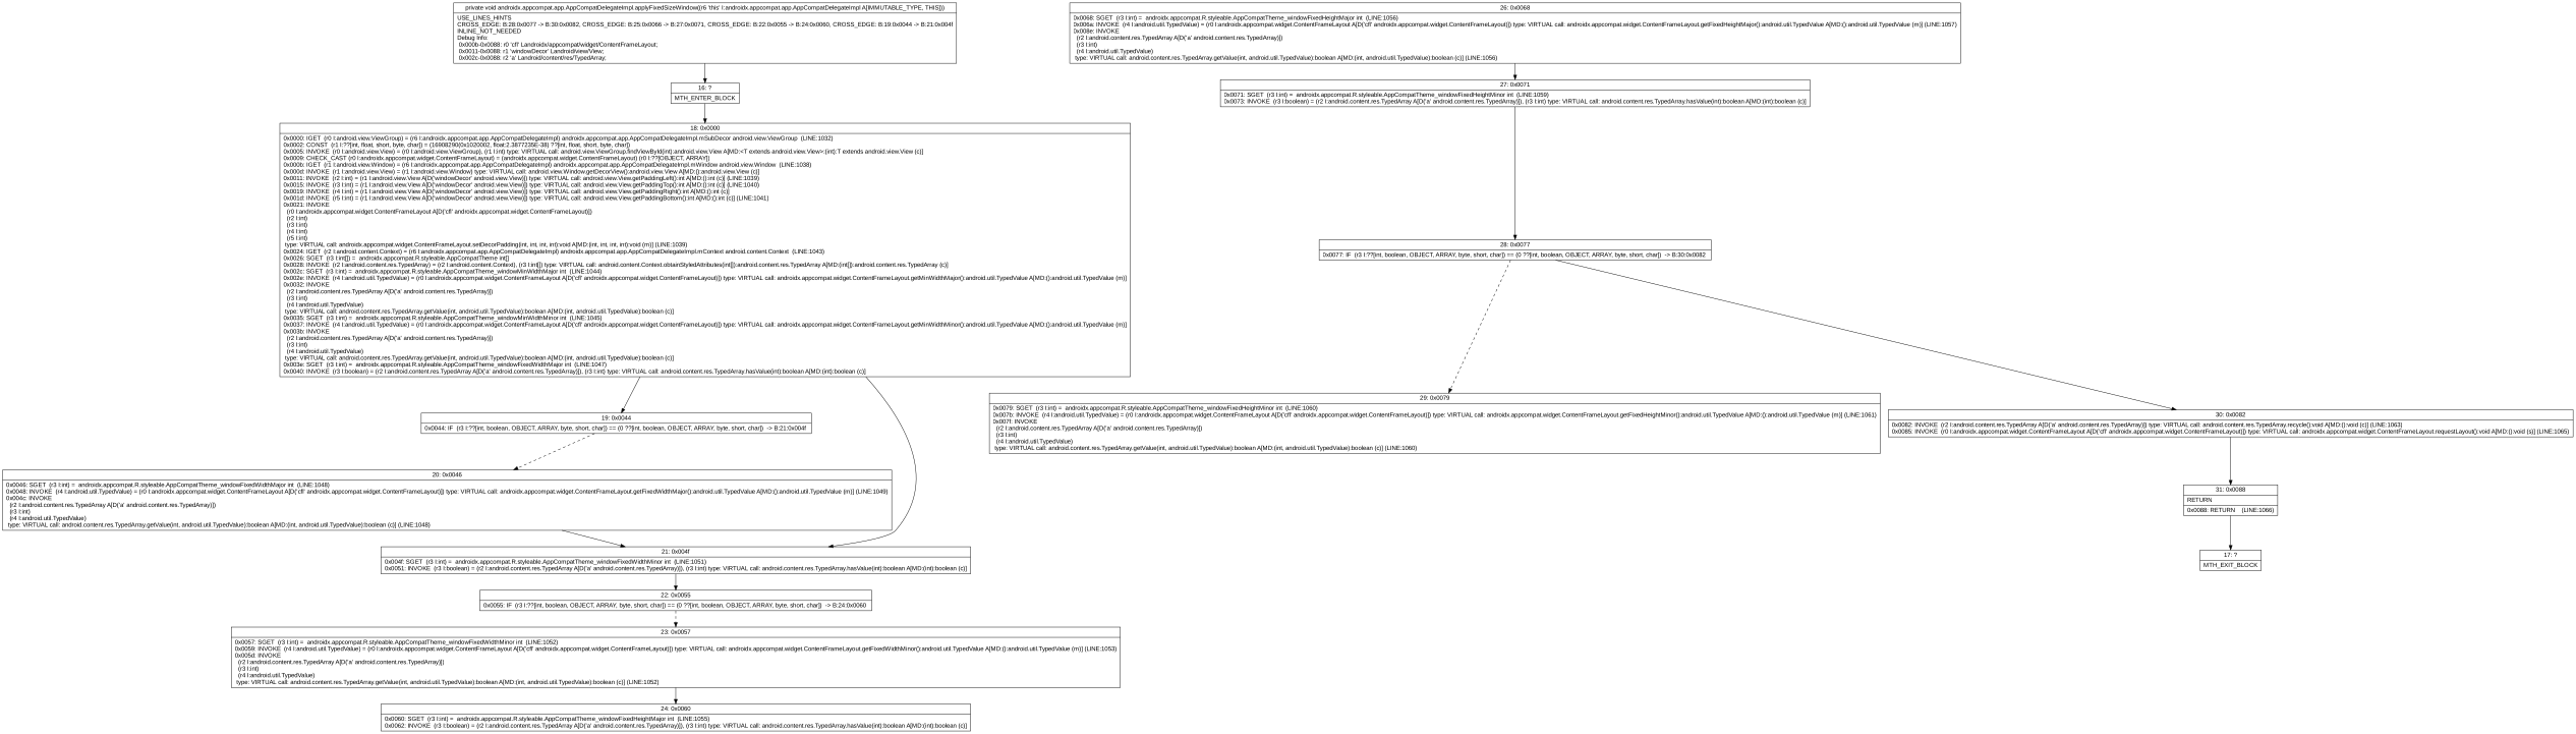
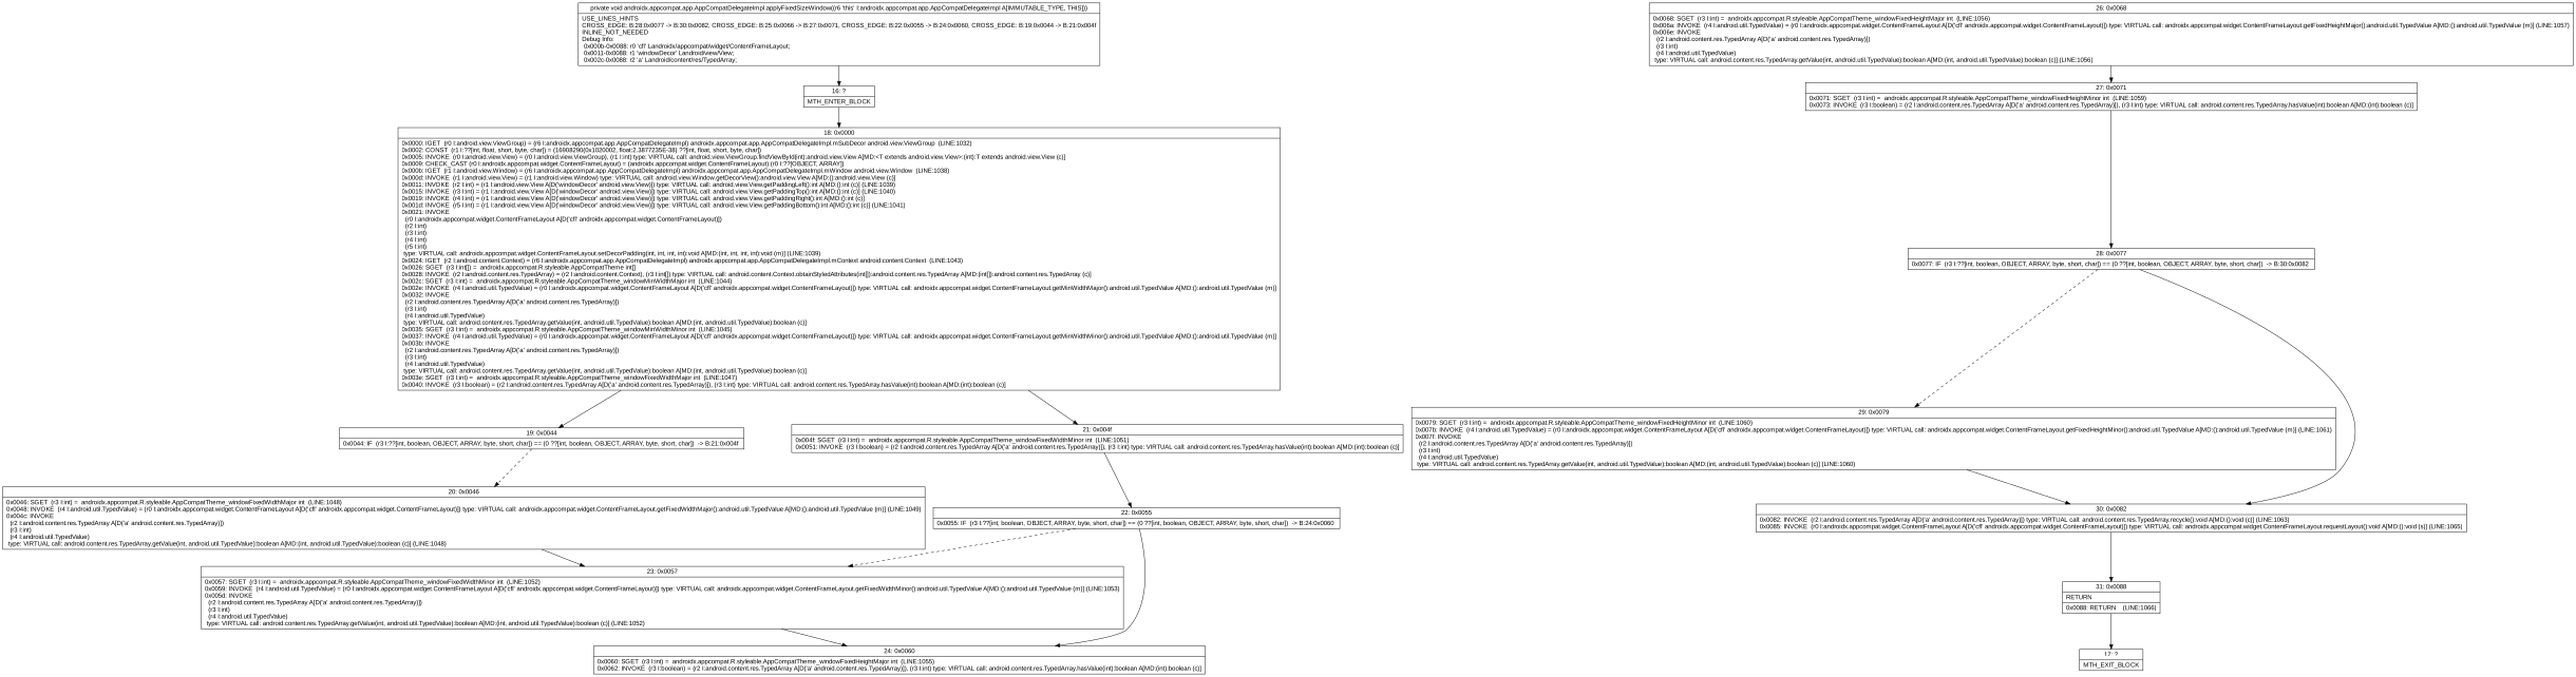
  digraph {
    fontname="Liberation Sans"
    node [fontname="Liberation Sans" shape=record]
    edge [fontname="Liberation Sans"]
    n1 [label="{16\:\ ?|MTH_ENTER_BLOCK\l}"]
    n2 [label="{18\:\ 0x0000|0x0000: IGET  (r0 I:android.view.ViewGroup) = (r6 I:androidx.appcompat.app.AppCompatDelegateImpl) androidx.appcompat.app.AppCompatDelegateImpl.mSubDecor android.view.ViewGroup  (LINE:1032)\l0x0002: CONST  (r1 I:??[int, float, short, byte, char]) = (16908290(0x1020002, float:2.3877235E\-38) ??[int, float, short, byte, char]) \l0x0005: INVOKE  (r0 I:android.view.View) = (r0 I:android.view.ViewGroup), (r1 I:int) type: VIRTUAL call: android.view.ViewGroup.findViewById(int):android.view.View A[MD:\<T extends android.view.View\>:(int):T extends android.view.View (c)]\l0x0009: CHECK_CAST (r0 I:androidx.appcompat.widget.ContentFrameLayout) = (androidx.appcompat.widget.ContentFrameLayout) (r0 I:??[OBJECT, ARRAY]) \l0x000b: IGET  (r1 I:android.view.Window) = (r6 I:androidx.appcompat.app.AppCompatDelegateImpl) androidx.appcompat.app.AppCompatDelegateImpl.mWindow android.view.Window  (LINE:1038)\l0x000d: INVOKE  (r1 I:android.view.View) = (r1 I:android.view.Window) type: VIRTUAL call: android.view.Window.getDecorView():android.view.View A[MD:():android.view.View (c)]\l0x0011: INVOKE  (r2 I:int) = (r1 I:android.view.View A[D('windowDecor' android.view.View)]) type: VIRTUAL call: android.view.View.getPaddingLeft():int A[MD:():int (c)] (LINE:1039)\l0x0015: INVOKE  (r3 I:int) = (r1 I:android.view.View A[D('windowDecor' android.view.View)]) type: VIRTUAL call: android.view.View.getPaddingTop():int A[MD:():int (c)] (LINE:1040)\l0x0019: INVOKE  (r4 I:int) = (r1 I:android.view.View A[D('windowDecor' android.view.View)]) type: VIRTUAL call: android.view.View.getPaddingRight():int A[MD:():int (c)]\l0x001d: INVOKE  (r5 I:int) = (r1 I:android.view.View A[D('windowDecor' android.view.View)]) type: VIRTUAL call: android.view.View.getPaddingBottom():int A[MD:():int (c)] (LINE:1041)\l0x0021: INVOKE  \l  (r0 I:androidx.appcompat.widget.ContentFrameLayout A[D('cfl' androidx.appcompat.widget.ContentFrameLayout)])\l  (r2 I:int)\l  (r3 I:int)\l  (r4 I:int)\l  (r5 I:int)\l type: VIRTUAL call: androidx.appcompat.widget.ContentFrameLayout.setDecorPadding(int, int, int, int):void A[MD:(int, int, int, int):void (m)] (LINE:1039)\l0x0024: IGET  (r2 I:android.content.Context) = (r6 I:androidx.appcompat.app.AppCompatDelegateImpl) androidx.appcompat.app.AppCompatDelegateImpl.mContext android.content.Context  (LINE:1043)\l0x0026: SGET  (r3 I:int[]) =  androidx.appcompat.R.styleable.AppCompatTheme int[] \l0x0028: INVOKE  (r2 I:android.content.res.TypedArray) = (r2 I:android.content.Context), (r3 I:int[]) type: VIRTUAL call: android.content.Context.obtainStyledAttributes(int[]):android.content.res.TypedArray A[MD:(int[]):android.content.res.TypedArray (c)]\l0x002c: SGET  (r3 I:int) =  androidx.appcompat.R.styleable.AppCompatTheme_windowMinWidthMajor int  (LINE:1044)\l0x002e: INVOKE  (r4 I:android.util.TypedValue) = (r0 I:androidx.appcompat.widget.ContentFrameLayout A[D('cfl' androidx.appcompat.widget.ContentFrameLayout)]) type: VIRTUAL call: androidx.appcompat.widget.ContentFrameLayout.getMinWidthMajor():android.util.TypedValue A[MD:():android.util.TypedValue (m)]\l0x0032: INVOKE  \l  (r2 I:android.content.res.TypedArray A[D('a' android.content.res.TypedArray)])\l  (r3 I:int)\l  (r4 I:android.util.TypedValue)\l type: VIRTUAL call: android.content.res.TypedArray.getValue(int, android.util.TypedValue):boolean A[MD:(int, android.util.TypedValue):boolean (c)]\l0x0035: SGET  (r3 I:int) =  androidx.appcompat.R.styleable.AppCompatTheme_windowMinWidthMinor int  (LINE:1045)\l0x0037: INVOKE  (r4 I:android.util.TypedValue) = (r0 I:androidx.appcompat.widget.ContentFrameLayout A[D('cfl' androidx.appcompat.widget.ContentFrameLayout)]) type: VIRTUAL call: androidx.appcompat.widget.ContentFrameLayout.getMinWidthMinor():android.util.TypedValue A[MD:():android.util.TypedValue (m)]\l0x003b: INVOKE  \l  (r2 I:android.content.res.TypedArray A[D('a' android.content.res.TypedArray)])\l  (r3 I:int)\l  (r4 I:android.util.TypedValue)\l type: VIRTUAL call: android.content.res.TypedArray.getValue(int, android.util.TypedValue):boolean A[MD:(int, android.util.TypedValue):boolean (c)]\l0x003e: SGET  (r3 I:int) =  androidx.appcompat.R.styleable.AppCompatTheme_windowFixedWidthMajor int  (LINE:1047)\l0x0040: INVOKE  (r3 I:boolean) = (r2 I:android.content.res.TypedArray A[D('a' android.content.res.TypedArray)]), (r3 I:int) type: VIRTUAL call: android.content.res.TypedArray.hasValue(int):boolean A[MD:(int):boolean (c)]\l}"]
    n3 [label="{19\:\ 0x0044|0x0044: IF  (r3 I:??[int, boolean, OBJECT, ARRAY, byte, short, char]) == (0 ??[int, boolean, OBJECT, ARRAY, byte, short, char])  \-\> B:21:0x004f \l}"]
    n4 [label="{21\:\ 0x004f|0x004f: SGET  (r3 I:int) =  androidx.appcompat.R.styleable.AppCompatTheme_windowFixedWidthMinor int  (LINE:1051)\l0x0051: INVOKE  (r3 I:boolean) = (r2 I:android.content.res.TypedArray A[D('a' android.content.res.TypedArray)]), (r3 I:int) type: VIRTUAL call: android.content.res.TypedArray.hasValue(int):boolean A[MD:(int):boolean (c)]\l}"]
    n5 [label="{20\:\ 0x0046|0x0046: SGET  (r3 I:int) =  androidx.appcompat.R.styleable.AppCompatTheme_windowFixedWidthMajor int  (LINE:1048)\l0x0048: INVOKE  (r4 I:android.util.TypedValue) = (r0 I:androidx.appcompat.widget.ContentFrameLayout A[D('cfl' androidx.appcompat.widget.ContentFrameLayout)]) type: VIRTUAL call: androidx.appcompat.widget.ContentFrameLayout.getFixedWidthMajor():android.util.TypedValue A[MD:():android.util.TypedValue (m)] (LINE:1049)\l0x004c: INVOKE  \l  (r2 I:android.content.res.TypedArray A[D('a' android.content.res.TypedArray)])\l  (r3 I:int)\l  (r4 I:android.util.TypedValue)\l type: VIRTUAL call: android.content.res.TypedArray.getValue(int, android.util.TypedValue):boolean A[MD:(int, android.util.TypedValue):boolean (c)] (LINE:1048)\l}"]
    n6 [label="{22\:\ 0x0055|0x0055: IF  (r3 I:??[int, boolean, OBJECT, ARRAY, byte, short, char]) == (0 ??[int, boolean, OBJECT, ARRAY, byte, short, char])  \-\> B:24:0x0060 \l}"]
    n7 [label="{23\:\ 0x0057|0x0057: SGET  (r3 I:int) =  androidx.appcompat.R.styleable.AppCompatTheme_windowFixedWidthMinor int  (LINE:1052)\l0x0059: INVOKE  (r4 I:android.util.TypedValue) = (r0 I:androidx.appcompat.widget.ContentFrameLayout A[D('cfl' androidx.appcompat.widget.ContentFrameLayout)]) type: VIRTUAL call: androidx.appcompat.widget.ContentFrameLayout.getFixedWidthMinor():android.util.TypedValue A[MD:():android.util.TypedValue (m)] (LINE:1053)\l0x005d: INVOKE  \l  (r2 I:android.content.res.TypedArray A[D('a' android.content.res.TypedArray)])\l  (r3 I:int)\l  (r4 I:android.util.TypedValue)\l type: VIRTUAL call: android.content.res.TypedArray.getValue(int, android.util.TypedValue):boolean A[MD:(int, android.util.TypedValue):boolean (c)] (LINE:1052)\l}"]
    n8 [label="{24\:\ 0x0060|0x0060: SGET  (r3 I:int) =  androidx.appcompat.R.styleable.AppCompatTheme_windowFixedHeightMajor int  (LINE:1055)\l0x0062: INVOKE  (r3 I:boolean) = (r2 I:android.content.res.TypedArray A[D('a' android.content.res.TypedArray)]), (r3 I:int) type: VIRTUAL call: android.content.res.TypedArray.hasValue(int):boolean A[MD:(int):boolean (c)]\l}"]
-   n9 [label="{26\:\ 0x0068|0x0068: SGET  (r3 I:int) =  androidx.appcompat.R.styleable.AppCompatTheme_windowFixedHeightMajor int  (LINE:1056)\l0x006a: INVOKE  (r4 I:android.util.TypedValue) = (r0 I:androidx.appcompat.widget.ContentFrameLayout A[D('cfl' androidx.appcompat.widget.ContentFrameLayout)]) type: VIRTUAL call: androidx.appcompat.widget.ContentFrameLayout.getFixedHeightMajor():android.util.TypedValue A[MD:():android.util.TypedValue (m)] (LINE:1057)\l0x008e: INVOKE  \l  (r2 I:android.content.res.TypedArray A[D('a' android.content.res.TypedArray)])\l  (r3 I:int)\l  (r4 I:android.util.TypedValue)\l type: VIRTUAL call: android.content.res.TypedArray.getValue(int, android.util.TypedValue):boolean A[MD:(int, android.util.TypedValue):boolean (c)] (LINE:1056)\l}"]
+   n9 [label="{26\:\ 0x0068|0x0068: SGET  (r3 I:int) =  androidx.appcompat.R.styleable.AppCompatTheme_windowFixedHeightMajor int  (LINE:1056)\l0x006a: INVOKE  (r4 I:android.util.TypedValue) = (r0 I:androidx.appcompat.widget.ContentFrameLayout A[D('cfl' androidx.appcompat.widget.ContentFrameLayout)]) type: VIRTUAL call: androidx.appcompat.widget.ContentFrameLayout.getFixedHeightMajor():android.util.TypedValue A[MD:():android.util.TypedValue (m)] (LINE:1057)\l0x006e: INVOKE  \l  (r2 I:android.content.res.TypedArray A[D('a' android.content.res.TypedArray)])\l  (r3 I:int)\l  (r4 I:android.util.TypedValue)\l type: VIRTUAL call: android.content.res.TypedArray.getValue(int, android.util.TypedValue):boolean A[MD:(int, android.util.TypedValue):boolean (c)] (LINE:1056)\l}"]
    n10 [label="{27\:\ 0x0071|0x0071: SGET  (r3 I:int) =  androidx.appcompat.R.styleable.AppCompatTheme_windowFixedHeightMinor int  (LINE:1059)\l0x0073: INVOKE  (r3 I:boolean) = (r2 I:android.content.res.TypedArray A[D('a' android.content.res.TypedArray)]), (r3 I:int) type: VIRTUAL call: android.content.res.TypedArray.hasValue(int):boolean A[MD:(int):boolean (c)]\l}"]
    n11 [label="{28\:\ 0x0077|0x0077: IF  (r3 I:??[int, boolean, OBJECT, ARRAY, byte, short, char]) == (0 ??[int, boolean, OBJECT, ARRAY, byte, short, char])  \-\> B:30:0x0082 \l}"]
    n12 [label="{29\:\ 0x0079|0x0079: SGET  (r3 I:int) =  androidx.appcompat.R.styleable.AppCompatTheme_windowFixedHeightMinor int  (LINE:1060)\l0x007b: INVOKE  (r4 I:android.util.TypedValue) = (r0 I:androidx.appcompat.widget.ContentFrameLayout A[D('cfl' androidx.appcompat.widget.ContentFrameLayout)]) type: VIRTUAL call: androidx.appcompat.widget.ContentFrameLayout.getFixedHeightMinor():android.util.TypedValue A[MD:():android.util.TypedValue (m)] (LINE:1061)\l0x007f: INVOKE  \l  (r2 I:android.content.res.TypedArray A[D('a' android.content.res.TypedArray)])\l  (r3 I:int)\l  (r4 I:android.util.TypedValue)\l type: VIRTUAL call: android.content.res.TypedArray.getValue(int, android.util.TypedValue):boolean A[MD:(int, android.util.TypedValue):boolean (c)] (LINE:1060)\l}"]
    n13 [label="{30\:\ 0x0082|0x0082: INVOKE  (r2 I:android.content.res.TypedArray A[D('a' android.content.res.TypedArray)]) type: VIRTUAL call: android.content.res.TypedArray.recycle():void A[MD:():void (c)] (LINE:1063)\l0x0085: INVOKE  (r0 I:androidx.appcompat.widget.ContentFrameLayout A[D('cfl' androidx.appcompat.widget.ContentFrameLayout)]) type: VIRTUAL call: androidx.appcompat.widget.ContentFrameLayout.requestLayout():void A[MD:():void (s)] (LINE:1065)\l}"]
    n14 [label="{31\:\ 0x0088|RETURN\l|0x0088: RETURN    (LINE:1066)\l}"]
    n15 [label="{17\:\ ?|MTH_EXIT_BLOCK\l}"]
    n16 [label="{private void androidx.appcompat.app.AppCompatDelegateImpl.applyFixedSizeWindow((r6 'this' I:androidx.appcompat.app.AppCompatDelegateImpl A[IMMUTABLE_TYPE, THIS]))  | USE_LINES_HINTS\lCROSS_EDGE: B:28:0x0077 \-\> B:30:0x0082, CROSS_EDGE: B:25:0x0066 \-\> B:27:0x0071, CROSS_EDGE: B:22:0x0055 \-\> B:24:0x0060, CROSS_EDGE: B:19:0x0044 \-\> B:21:0x004f\lINLINE_NOT_NEEDED\lDebug Info:\l  0x000b\-0x0088: r0 'cfl' Landroidx\/appcompat\/widget\/ContentFrameLayout;\l  0x0011\-0x0088: r1 'windowDecor' Landroid\/view\/View;\l  0x002c\-0x0088: r2 'a' Landroid\/content\/res\/TypedArray;\l}"]
    n1 -> n2
    n2 -> n3
    n2 -> n4
    n3 -> n5 [style=dashed]
    n4 -> n6
-   n5 -> n4
+   n5 -> n7
    n6 -> n7 [style=dashed]
+   n6 -> n8
    n7 -> n8
    n9 -> n10
    n10 -> n11
    n11 -> n12 [style=dashed]
    n11 -> n13
+   n12 -> n13
    n13 -> n14
    n14 -> n15
    n16 -> n1
  }
